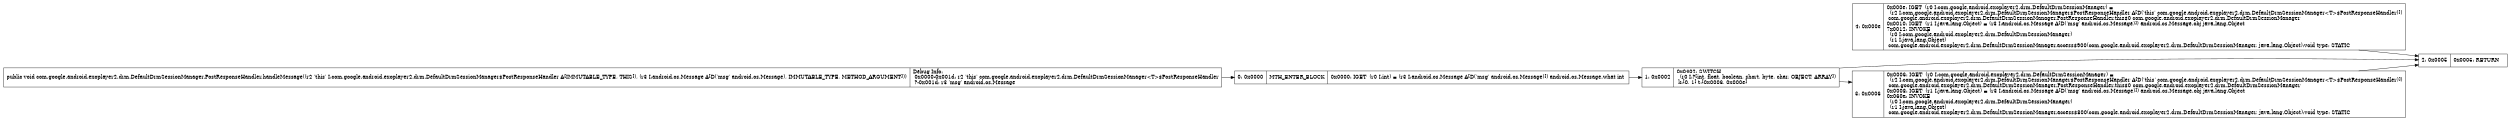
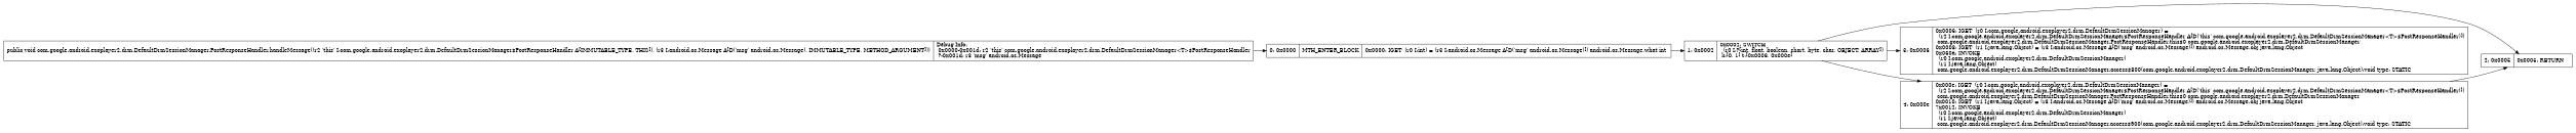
  digraph {
    rankdir=LR
    node [shape=record]
    n1 [label="{0\:\ 0x0000|MTH_ENTER_BLOCK\l|0x0000: IGET  (r0 I:int) = (r3 I:android.os.Message A[D('msg' android.os.Message)]) android.os.Message.what int \l}"]
-   n2 [label="{1\:\ 0x0002|0x0402: SWITCH  \l  (r0 I:?[int, float, boolean, short, byte, char, OBJECT, ARRAY])\l k:[0, 1] t:[0x0006, 0x000e] \l}"]
+   n2 [label="{1\:\ 0x0002|0x0002: SWITCH  \l  (r0 I:?[int, float, boolean, short, byte, char, OBJECT, ARRAY])\l k:[0, 1] t:[0x0006, 0x000e] \l}"]
    n3 [label="{2\:\ 0x0005|0x0005: RETURN   \l}"]
    n4 [label="{3\:\ 0x0006|0x0006: IGET  (r0 I:com.google.android.exoplayer2.drm.DefaultDrmSessionManager) = \l  (r2 I:com.google.android.exoplayer2.drm.DefaultDrmSessionManager$PostResponseHandler A[D('this' com.google.android.exoplayer2.drm.DefaultDrmSessionManager\<T\>$PostResponseHandler)])\l com.google.android.exoplayer2.drm.DefaultDrmSessionManager.PostResponseHandler.this$0 com.google.android.exoplayer2.drm.DefaultDrmSessionManager \l0x0008: IGET  (r1 I:java.lang.Object) = (r3 I:android.os.Message A[D('msg' android.os.Message)]) android.os.Message.obj java.lang.Object \l0x060a: INVOKE  \l  (r0 I:com.google.android.exoplayer2.drm.DefaultDrmSessionManager)\l  (r1 I:java.lang.Object)\l com.google.android.exoplayer2.drm.DefaultDrmSessionManager.access$800(com.google.android.exoplayer2.drm.DefaultDrmSessionManager, java.lang.Object):void type: STATIC \l}"]
    n5 [label="{4\:\ 0x000e|0x000e: IGET  (r0 I:com.google.android.exoplayer2.drm.DefaultDrmSessionManager) = \l  (r2 I:com.google.android.exoplayer2.drm.DefaultDrmSessionManager$PostResponseHandler A[D('this' com.google.android.exoplayer2.drm.DefaultDrmSessionManager\<T\>$PostResponseHandler)])\l com.google.android.exoplayer2.drm.DefaultDrmSessionManager.PostResponseHandler.this$0 com.google.android.exoplayer2.drm.DefaultDrmSessionManager \l0x0010: IGET  (r1 I:java.lang.Object) = (r3 I:android.os.Message A[D('msg' android.os.Message)]) android.os.Message.obj java.lang.Object \l7x0012: INVOKE  \l  (r0 I:com.google.android.exoplayer2.drm.DefaultDrmSessionManager)\l  (r1 I:java.lang.Object)\l com.google.android.exoplayer2.drm.DefaultDrmSessionManager.access$900(com.google.android.exoplayer2.drm.DefaultDrmSessionManager, java.lang.Object):void type: STATIC \l}"]
    n6 [label="{public void com.google.android.exoplayer2.drm.DefaultDrmSessionManager.PostResponseHandler.handleMessage((r2 'this' I:com.google.android.exoplayer2.drm.DefaultDrmSessionManager$PostResponseHandler A[IMMUTABLE_TYPE, THIS]), (r3 I:android.os.Message A[D('msg' android.os.Message), IMMUTABLE_TYPE, METHOD_ARGUMENT]))  | Debug Info:\l  0x0000\-0x001d: r2 'this' com.google.android.exoplayer2.drm.DefaultDrmSessionManager\<T\>$PostResponseHandler\l  ?\-0x001d: r3 'msg' android.os.Message\l}"]
    n1 -> n2
    n2 -> n3
    n2 -> n4
-   n4 -> n3
+   n2 -> n5
    n5 -> n3
    n6 -> n1
  }
